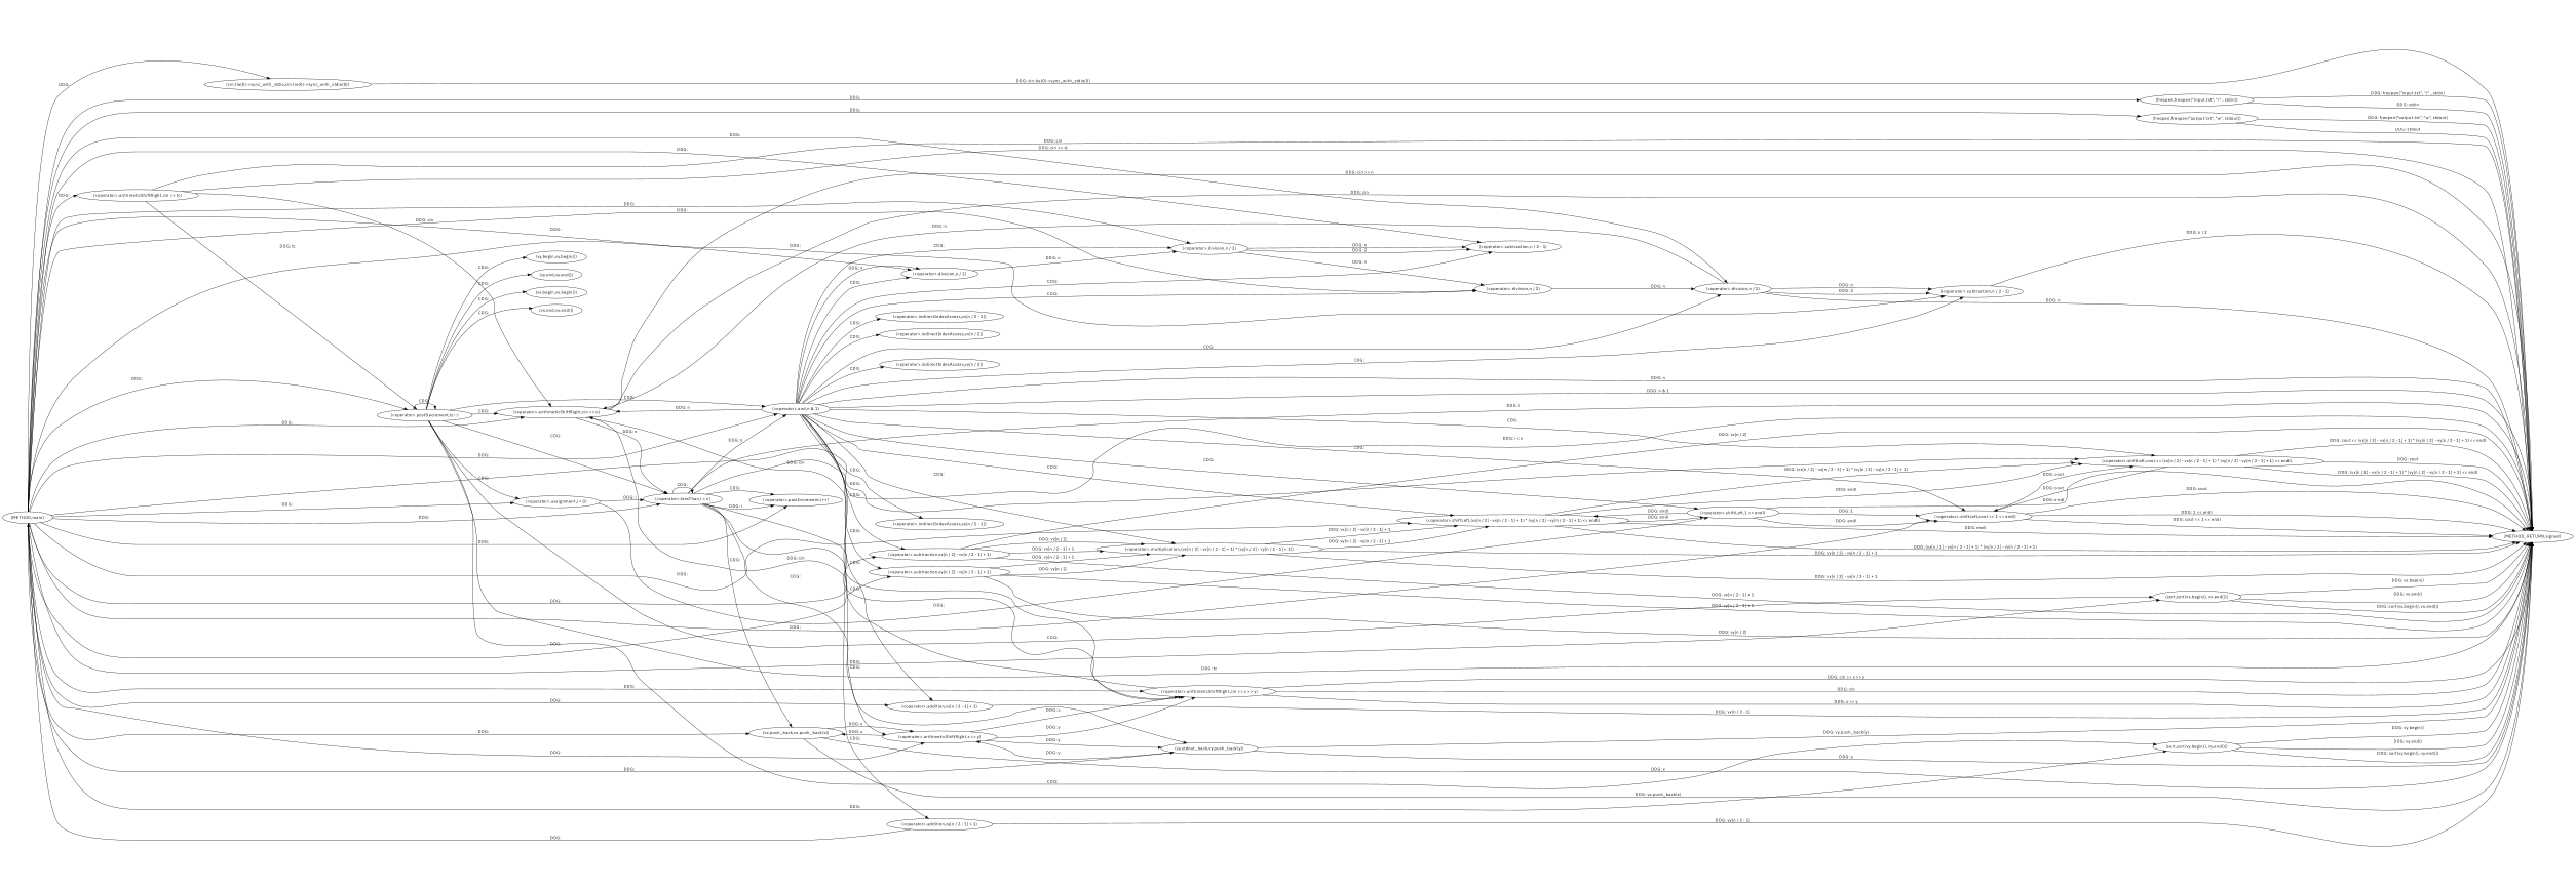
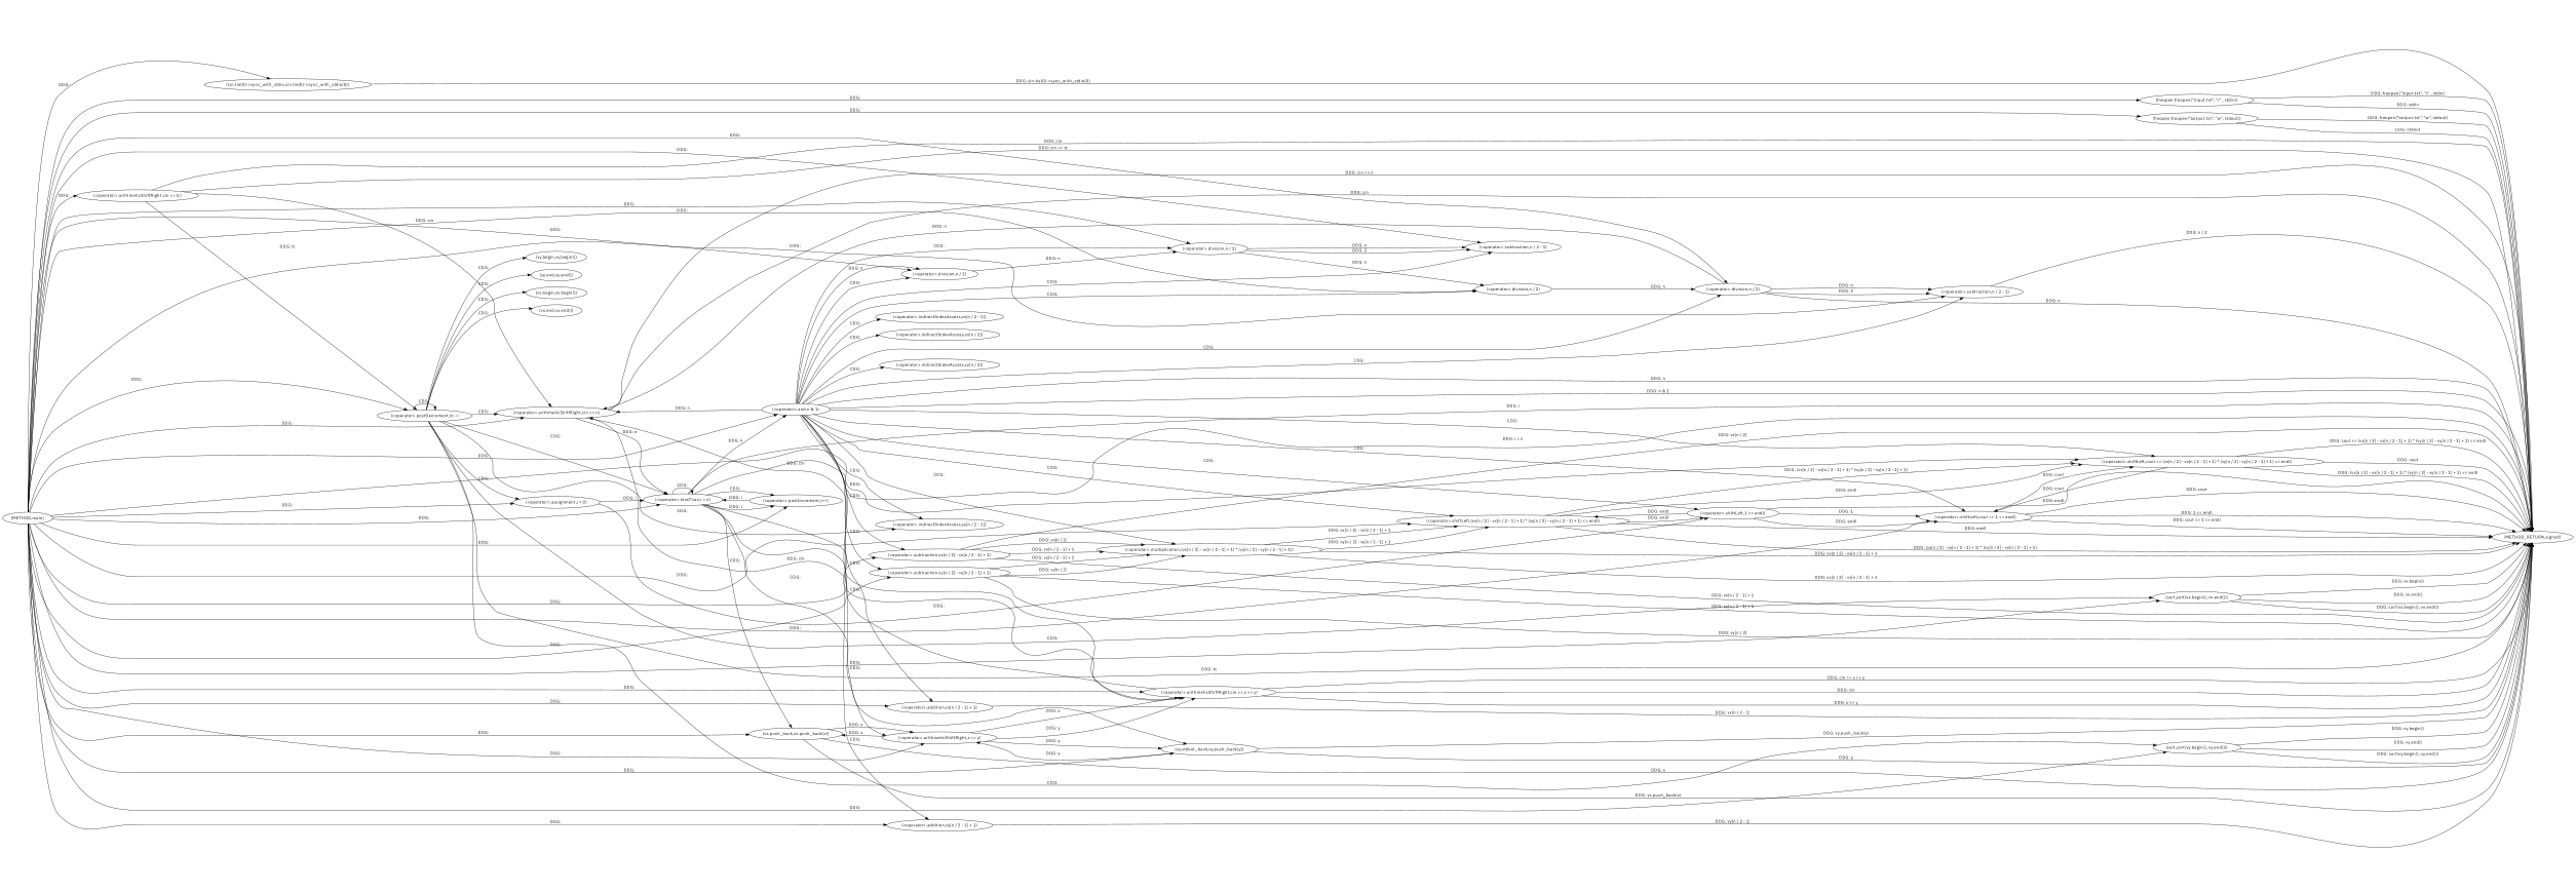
  digraph {
    fontname="IBM Plex Sans"
    rankdir=LR
    node [fontname="IBM Plex Sans"]
    edge [fontname="IBM Plex Sans"]
    n1 [label="(METHOD,main)"]
    n2 [label="(cin.tie(0)->sync_with_stdio,cin.tie(0)->sync_with_stdio(0))"]
    n3 [label="(freopen,freopen(\"input.txt\", \"r\" , stdin))"]
    n4 [label="(freopen,freopen(\"output.txt\", \"w\", stdout))"]
    n5 [label="(<operator>.arithmeticShiftRight,cin >> tc)"]
    n6 [label="(<operator>.postDecrement,tc--)"]
    n7 [label="(<operator>.arithmeticShiftRight,cin >> n)"]
    n8 [label="(sort,sort(vx.begin(), vx.end()))"]
    n9 [label="(sort,sort(vy.begin(), vy.end()))"]
    n10 [label="(<operator>.assignment,i = 0)"]
    n11 [label="(<operator>.lessThan,i < n)"]
    n12 [label="(<operator>.postIncrement,i++)"]
    n13 [label="(<operator>.and,n & 1)"]
    n14 [label="(<operator>.shiftLeft,cout << 1 << endl)"]
    n15 [label="(<operator>.arithmeticShiftRight,cin >> x >> y)"]
    n16 [label="(vx.push_back,vx.push_back(x))"]
    n17 [label="(vy.stdout_back,vy.push_back(y))"]
    n18 [label="(<operator>.shiftLeft,cout << (vx[n / 2] - vx[n / 2 - 1] + 1) * (vy[n / 2] - vy[n / 2 - 1] + 1) << endl)"]
    n19 [label="(<operator>.arithmeticShiftRight,x >> y)"]
    n20 [label="(<operator>.shiftLeft,(vx[n / 2] - vx[n / 2 - 1] + 1) * (vy[n / 2] - vy[n / 2 - 1] + 1) << endl)"]
    n21 [label="(<operator>.subtraction,vx[n / 2] - vx[n / 2 - 1] + 1)"]
    n22 [label="(<operator>.subtraction,vy[n / 2] - vy[n / 2 - 1] + 1)"]
    n23 [label="(<operator>.addition,vx[n / 2 - 1] + 1)"]
    n24 [label="(<operator>.addition,vy[n / 2 - 1] + 1)"]
    n25 [label="(<operator>.division,n / 2)"]
    n26 [label="(<operator>.division,n / 2)"]
    n27 [label="(<operator>.subtraction,n / 2 - 1)"]
    n28 [label="(<operator>.subtraction,n / 2 - 1)"]
    n29 [label="(<operator>.division,n / 2)"]
    n30 [label="(<operator>.division,n / 2)"]
    n31 [label="(METHOD_RETURN,signed)"]
    n32 [label="(vx.begin,vx.begin())"]
    n33 [label="(vx.end,vx.end())"]
    n34 [label="(vy.begin,vy.begin())"]
    n35 [label="(vy.end,vy.end())"]
    n36 [label="(<operator>.shiftLeft,1 << endl)"]
    n37 [label="(<operator>.multiplication,(vx[n / 2] - vx[n / 2 - 1] + 1) * (vy[n / 2] - vy[n / 2 - 1] + 1))"]
    n38 [label="(<operator>.indirectIndexAccess,vx[n / 2])"]
    n39 [label="(<operator>.indirectIndexAccess,vy[n / 2])"]
    n40 [label="(<operator>.indirectIndexAccess,vx[n / 2 - 1])"]
    n41 [label="(<operator>.indirectIndexAccess,vy[n / 2 - 1])"]
    n1 -> n2 [label="DDG: "]
    n1 -> n3 [label="DDG: "]
    n1 -> n4 [label="DDG: "]
    n1 -> n5 [label="DDG: "]
    n1 -> n6 [label="DDG: "]
    n1 -> n7 [label="DDG: "]
    n1 -> n8 [label="DDG: "]
    n1 -> n9 [label="DDG: "]
    n1 -> n10 [label="DDG: "]
    n1 -> n11 [label="DDG: "]
    n1 -> n12 [label="DDG: "]
    n1 -> n13 [label="DDG: "]
    n1 -> n14 [label="DDG: "]
    n1 -> n15 [label="DDG: "]
    n1 -> n16 [label="DDG: "]
    n1 -> n17 [label="DDG: "]
    n1 -> n18 [label="DDG: "]
    n1 -> n19 [label="DDG: "]
    n1 -> n20 [label="DDG: "]
    n1 -> n21 [label="DDG: "]
    n1 -> n22 [label="DDG: "]
    n1 -> n23 [label="DDG: "]
-   n24 -> n1 [label="DDG: "]
+   n1 -> n24 [label="DDG: "]
    n1 -> n25 [label="DDG: "]
    n1 -> n26 [label="DDG: "]
    n1 -> n27 [label="DDG: "]
    n1 -> n28 [label="DDG: "]
    n1 -> n29 [label="DDG: "]
    n1 -> n30 [label="DDG: "]
    n2 -> n31 [label="DDG: cin.tie(0)->sync_with_stdio(0)"]
    n3 -> n31 [label="DDG: freopen(\"input.txt\", \"r\" , stdin)"]
    n3 -> n31 [label="DDG: stdin"]
    n4 -> n31 [label="DDG: freopen(\"output.txt\", \"w\", stdout)"]
    n4 -> n31 [label="DDG: stdout"]
    n5 -> n6 [label="DDG: tc"]
    n5 -> n7 [label="DDG: cin"]
    n5 -> n31 [label="DDG: cin"]
    n5 -> n31 [label="DDG: cin >> tc"]
    n6 -> n6 [label="CDG: "]
    n6 -> n7 [label="CDG: "]
    n6 -> n8 [label="CDG: "]
    n6 -> n9 [label="CDG: "]
    n6 -> n10 [label="CDG: "]
    n6 -> n11 [label="CDG: "]
-   n6 -> n13 [label="CDG: "]
+   n6 -> n41 [label="CDG: "]
    n6 -> n31 [label="DDG: tc"]
    n6 -> n32 [label="CDG: "]
    n6 -> n33 [label="CDG: "]
    n6 -> n34 [label="CDG: "]
    n6 -> n35 [label="CDG: "]
    n7 -> n11 [label="DDG: n"]
    n7 -> n15 [label="DDG: cin"]
    n7 -> n31 [label="DDG: cin"]
    n7 -> n31 [label="DDG: cin >> n"]
    n8 -> n31 [label="DDG: vx.begin()"]
    n8 -> n31 [label="DDG: vx.end()"]
    n8 -> n31 [label="DDG: sort(vx.begin(), vx.end())"]
    n9 -> n31 [label="DDG: vy.begin()"]
    n9 -> n31 [label="DDG: vy.end()"]
    n9 -> n31 [label="DDG: sort(vy.begin(), vy.end())"]
    n10 -> n11 [label="DDG: i"]
    n10 -> n36 [label="DDG: "]
    n11 -> n11 [label="CDG: "]
    n11 -> n12 [label="DDG: i"]
    n11 -> n12 [label="CDG: "]
    n11 -> n13 [label="DDG: n"]
    n11 -> n15 [label="CDG: "]
    n11 -> n16 [label="CDG: "]
    n11 -> n17 [label="CDG: "]
    n11 -> n19 [label="CDG: "]
    n11 -> n31 [label="DDG: i"]
    n11 -> n31 [label="DDG: i < n"]
+   n12 -> n11 [label="DDG: i"]
    n13 -> n7 [label="DDG: n"]
    n13 -> n14 [label="CDG: "]
    n13 -> n18 [label="CDG: "]
    n13 -> n20 [label="CDG: "]
    n13 -> n21 [label="CDG: "]
    n13 -> n22 [label="CDG: "]
    n13 -> n23 [label="CDG: "]
    n13 -> n24 [label="CDG: "]
    n13 -> n25 [label="DDG: n"]
    n13 -> n25 [label="CDG: "]
    n13 -> n26 [label="CDG: "]
    n13 -> n27 [label="CDG: "]
    n13 -> n28 [label="CDG: "]
    n13 -> n29 [label="CDG: "]
    n13 -> n30 [label="CDG: "]
    n13 -> n31 [label="DDG: n"]
    n13 -> n31 [label="DDG: n & 1"]
    n13 -> n36 [label="CDG: "]
    n13 -> n37 [label="CDG: "]
    n13 -> n38 [label="CDG: "]
    n13 -> n39 [label="CDG: "]
    n13 -> n40 [label="CDG: "]
    n13 -> n41 [label="CDG: "]
    n14 -> n18 [label="DDG: cout"]
    n14 -> n31 [label="DDG: cout"]
    n14 -> n31 [label="DDG: 1 << endl"]
    n14 -> n31 [label="DDG: cout << 1 << endl"]
    n15 -> n7 [label="DDG: cin"]
    n15 -> n31 [label="DDG: cin"]
    n15 -> n31 [label="DDG: x >> y"]
    n15 -> n31 [label="DDG: cin >> x >> y"]
    n16 -> n19 [label="DDG: x"]
    n16 -> n31 [label="DDG: x"]
    n16 -> n31 [label="DDG: vx.push_back(x)"]
    n17 -> n19 [label="DDG: y"]
    n17 -> n31 [label="DDG: y"]
    n17 -> n31 [label="DDG: vy.push_back(y)"]
    n18 -> n14 [label="DDG: cout"]
    n18 -> n31 [label="DDG: cout"]
    n18 -> n31 [label="DDG: (vx[n / 2] - vx[n / 2 - 1] + 1) * (vy[n / 2] - vy[n / 2 - 1] + 1) << endl"]
    n18 -> n31 [label="DDG: cout << (vx[n / 2] - vx[n / 2 - 1] + 1) * (vy[n / 2] - vy[n / 2 - 1] + 1) << endl"]
    n19 -> n15 [label="DDG: x"]
    n19 -> n15 [label="DDG: y"]
    n19 -> n16 [label="DDG: x"]
    n19 -> n17 [label="DDG: y"]
    n20 -> n18 [label="DDG: endl"]
    n20 -> n18 [label="DDG: (vx[n / 2] - vx[n / 2 - 1] + 1) * (vy[n / 2] - vy[n / 2 - 1] + 1)"]
    n20 -> n31 [label="DDG: (vx[n / 2] - vx[n / 2 - 1] + 1) * (vy[n / 2] - vy[n / 2 - 1] + 1)"]
    n20 -> n31 [label="DDG: endl"]
    n20 -> n36 [label="DDG: endl"]
    n21 -> n31 [label="DDG: vx[n / 2]"]
    n21 -> n31 [label="DDG: vx[n / 2 - 1] + 1"]
    n21 -> n37 [label="DDG: vx[n / 2]"]
    n21 -> n37 [label="DDG: vx[n / 2 - 1] + 1"]
    n22 -> n31 [label="DDG: vy[n / 2]"]
    n22 -> n31 [label="DDG: vy[n / 2 - 1] + 1"]
    n22 -> n37 [label="DDG: vy[n / 2 - 1] + 1"]
    n22 -> n37 [label="DDG: vy[n / 2]"]
    n23 -> n31 [label="DDG: vx[n / 2 - 1]"]
    n24 -> n31 [label="DDG: vy[n / 2 - 1]"]
    n25 -> n29 [label="DDG: n"]
    n26 -> n30 [label="DDG: n"]
    n28 -> n31 [label="DDG: n / 2"]
    n29 -> n26 [label="DDG: n"]
    n29 -> n27 [label="DDG: 2"]
    n29 -> n27 [label="DDG: n"]
    n30 -> n7 [label="DDG: n"]
    n30 -> n28 [label="DDG: 2"]
    n30 -> n28 [label="DDG: n"]
    n30 -> n31 [label="DDG: n"]
    n36 -> n14 [label="DDG: endl"]
    n36 -> n14 [label="DDG: 1"]
    n36 -> n20 [label="DDG: endl"]
    n36 -> n31 [label="DDG: endl"]
    n37 -> n20 [label="DDG: vx[n / 2] - vx[n / 2 - 1] + 1"]
    n37 -> n20 [label="DDG: vy[n / 2] - vy[n / 2 - 1] + 1"]
    n37 -> n31 [label="DDG: vx[n / 2] - vx[n / 2 - 1] + 1"]
    n37 -> n31 [label="DDG: vy[n / 2] - vy[n / 2 - 1] + 1"]
  }
